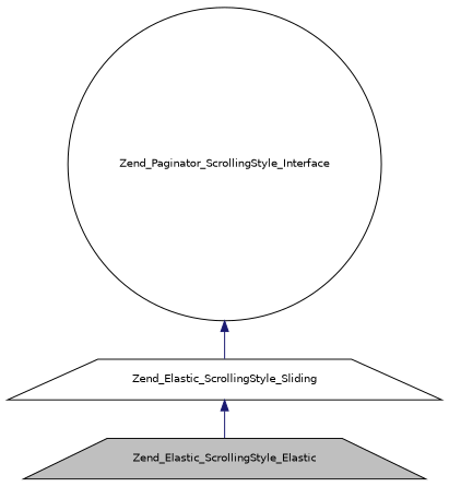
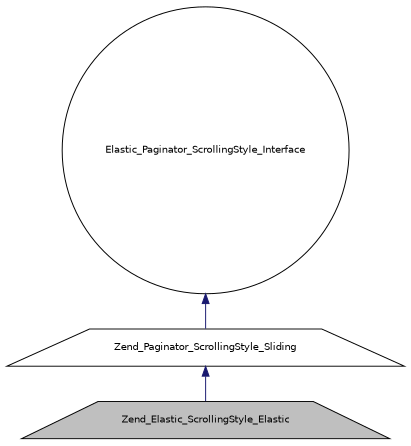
  digraph {
    node [color=black fillcolor=white fontname=Helvetica fontsize=10 shape=trapezium style=filled]
    edge [color=midnightblue dir=back fontname=Helvetica fontsize=10 labelfontname=Helvetica labelfontsize=10 style=solid]
    n1 [fillcolor=grey75 fontcolor=black height=0.2 label=Zend_Elastic_ScrollingStyle_Elastic width=0.4]
-   n2 [height=0.2 label=Zend_Elastic_ScrollingStyle_Sliding width=0.4]
-   n3 [height=0.2 label=Zend_Paginator_ScrollingStyle_Interface shape=circle width=0.4]
+   n2 [height=0.2 label=Zend_Paginator_ScrollingStyle_Sliding width=0.4]
+   n3 [height=0.2 label=Elastic_Paginator_ScrollingStyle_Interface shape=circle width=0.4]
    n2 -> n1
    n3 -> n2
  }
